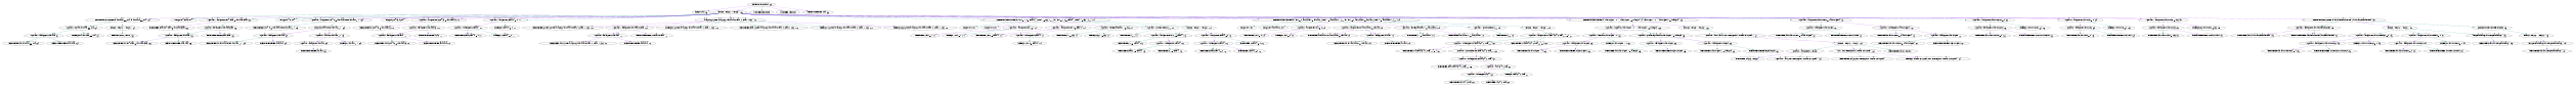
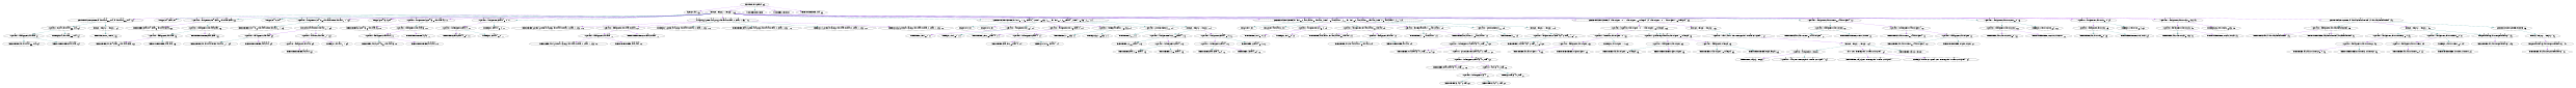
  digraph {
    edge [color=purple]
    n1 [label=<(METHOD,setupBlock)<SUB>763</SUB>>]
    n2 [label=<(PARAM,this)<SUB>763</SUB>>]
    n3 [label=<(BLOCK,&lt;empty&gt;,&lt;empty&gt;)<SUB>763</SUB>>]
    n4 [label=<(MODIFIER,PRIVATE)>]
    n5 [label=<(MODIFIER,VIRTUAL)>]
    n6 [label=<(METHOD_RETURN,void)<SUB>763</SUB>>]
    n7 [label=<(CONTROL_STRUCTURE,if (this.data == null),if (this.data == null))<SUB>764</SUB>>]
    n8 [label=<(LOCAL,int[] cftab: int[])>]
    n9 [label=<(&lt;operator&gt;.assignment,int[] cftab = this.data.cftab)<SUB>768</SUB>>]
    n10 [label=<(LOCAL,int[] tt: int[])>]
    n11 [label=<(&lt;operator&gt;.assignment,int[] tt = this.data.initTT(this.last + 1))<SUB>769</SUB>>]
    n12 [label=<(LOCAL,byte[] ll8: byte[])>]
    n13 [label=<(&lt;operator&gt;.assignment,byte[] ll8 = this.data.ll8)<SUB>770</SUB>>]
    n14 [label=<(&lt;operator&gt;.assignment,cftab[0] = 0)<SUB>771</SUB>>]
    n15 [label=<(arraycopy,System.arraycopy(this.data.unzftab, 0, cftab, 1, 256))<SUB>772</SUB>>]
    n16 [label=<(CONTROL_STRUCTURE,for (int i = 1, c = cftab[0]; Some(i &lt;= 256); i++),for (int i = 1, c = cftab[0]; Some(i &lt;= 256); i++))<SUB>774</SUB>>]
    n17 [label=<(CONTROL_STRUCTURE,for (int i = 0, lastShadow = this.last; Some(i &lt;= lastShadow); i++),for (int i = 0, lastShadow = this.last; Some(i &lt;= lastShadow); i++))<SUB>779</SUB>>]
    n18 [label=<(CONTROL_STRUCTURE,if ((this.origPtr &lt; 0) || (this.origPtr &gt;= tt.length)),if ((this.origPtr &lt; 0) || (this.origPtr &gt;= tt.length)))<SUB>783</SUB>>]
    n19 [label=<(&lt;operator&gt;.assignment,this.su_tPos = tt[this.origPtr])<SUB>787</SUB>>]
    n20 [label=<(&lt;operator&gt;.assignment,this.su_count = 0)<SUB>788</SUB>>]
    n21 [label=<(&lt;operator&gt;.assignment,this.su_i2 = 0)<SUB>789</SUB>>]
    n22 [label=<(&lt;operator&gt;.assignment,this.su_ch2 = 256)<SUB>790</SUB>>]
    n23 [label=<(CONTROL_STRUCTURE,if (this.blockRandomised),if (this.blockRandomised))<SUB>792</SUB>>]
    n24 [label=<(&lt;operator&gt;.equals,this.data == null)<SUB>764</SUB>>]
    n25 [label=<(BLOCK,&lt;empty&gt;,&lt;empty&gt;)<SUB>764</SUB>>]
    n26 [label=<(IDENTIFIER,cftab,int[] cftab = this.data.cftab)<SUB>768</SUB>>]
    n27 [label=<(&lt;operator&gt;.fieldAccess,this.data.cftab)<SUB>768</SUB>>]
    n28 [label=<(IDENTIFIER,tt,int[] tt = this.data.initTT(this.last + 1))<SUB>769</SUB>>]
    n29 [label=<(initTT,this.data.initTT(this.last + 1))<SUB>769</SUB>>]
    n30 [label=<(IDENTIFIER,ll8,byte[] ll8 = this.data.ll8)<SUB>770</SUB>>]
    n31 [label=<(&lt;operator&gt;.fieldAccess,this.data.ll8)<SUB>770</SUB>>]
    n32 [label=<(&lt;operator&gt;.indexAccess,cftab[0])<SUB>771</SUB>>]
    n33 [label=<(LITERAL,0,cftab[0] = 0)<SUB>771</SUB>>]
    n34 [label=<(IDENTIFIER,System,System.arraycopy(this.data.unzftab, 0, cftab, 1, 256))<SUB>772</SUB>>]
    n35 [label=<(&lt;operator&gt;.fieldAccess,this.data.unzftab)<SUB>772</SUB>>]
    n36 [label=<(LITERAL,0,System.arraycopy(this.data.unzftab, 0, cftab, 1, 256))<SUB>772</SUB>>]
    n37 [label=<(IDENTIFIER,cftab,System.arraycopy(this.data.unzftab, 0, cftab, 1, 256))<SUB>772</SUB>>]
    n38 [label=<(LITERAL,1,System.arraycopy(this.data.unzftab, 0, cftab, 1, 256))<SUB>772</SUB>>]
    n39 [label=<(LITERAL,256,System.arraycopy(this.data.unzftab, 0, cftab, 1, 256))<SUB>772</SUB>>]
    n40 [label=<(LOCAL,int i: int)>]
    n41 [label=<(LOCAL,int c: int)>]
    n42 [label=<(&lt;operator&gt;.assignment,int i = 1)<SUB>774</SUB>>]
    n43 [label=<(&lt;operator&gt;.assignment,int c = cftab[0])<SUB>774</SUB>>]
    n44 [label=<(&lt;operator&gt;.lessEqualsThan,i &lt;= 256)<SUB>774</SUB>>]
    n45 [label=<(&lt;operator&gt;.postIncrement,i++)<SUB>774</SUB>>]
    n46 [label=<(BLOCK,&lt;empty&gt;,&lt;empty&gt;)<SUB>774</SUB>>]
    n47 [label=<(LOCAL,int i: int)>]
    n48 [label=<(LOCAL,int lastShadow: int)>]
    n49 [label=<(&lt;operator&gt;.assignment,int i = 0)<SUB>779</SUB>>]
    n50 [label=<(&lt;operator&gt;.assignment,int lastShadow = this.last)<SUB>779</SUB>>]
    n51 [label=<(&lt;operator&gt;.lessEqualsThan,i &lt;= lastShadow)<SUB>779</SUB>>]
    n52 [label=<(&lt;operator&gt;.postIncrement,i++)<SUB>779</SUB>>]
    n53 [label=<(BLOCK,&lt;empty&gt;,&lt;empty&gt;)<SUB>779</SUB>>]
    n54 [label=<(&lt;operator&gt;.logicalOr,(this.origPtr &lt; 0) || (this.origPtr &gt;= tt.length))<SUB>783</SUB>>]
    n55 [label=<(BLOCK,&lt;empty&gt;,&lt;empty&gt;)<SUB>783</SUB>>]
    n56 [label=<(&lt;operator&gt;.fieldAccess,this.su_tPos)<SUB>787</SUB>>]
    n57 [label=<(&lt;operator&gt;.indexAccess,tt[this.origPtr])<SUB>787</SUB>>]
    n58 [label=<(&lt;operator&gt;.fieldAccess,this.su_count)<SUB>788</SUB>>]
    n59 [label=<(LITERAL,0,this.su_count = 0)<SUB>788</SUB>>]
    n60 [label=<(&lt;operator&gt;.fieldAccess,this.su_i2)<SUB>789</SUB>>]
    n61 [label=<(LITERAL,0,this.su_i2 = 0)<SUB>789</SUB>>]
    n62 [label=<(&lt;operator&gt;.fieldAccess,this.su_ch2)<SUB>790</SUB>>]
    n63 [label=<(LITERAL,256,this.su_ch2 = 256)<SUB>790</SUB>>]
    n64 [label=<(&lt;operator&gt;.fieldAccess,this.blockRandomised)<SUB>792</SUB>>]
    n65 [label=<(BLOCK,&lt;empty&gt;,&lt;empty&gt;)<SUB>792</SUB>>]
    n66 [label=<(CONTROL_STRUCTURE,else,else)<SUB>796</SUB>>]
    n67 [label=<(&lt;operator&gt;.fieldAccess,this.data)<SUB>764</SUB>>]
    n68 [label=<(LITERAL,null,this.data == null)<SUB>764</SUB>>]
    n69 [label=<(RETURN,return;,return;)<SUB>765</SUB>>]
    n70 [label=<(IDENTIFIER,this,this.data == null)<SUB>764</SUB>>]
    n71 [label=<(FIELD_IDENTIFIER,data,data)<SUB>764</SUB>>]
    n72 [label=<(&lt;operator&gt;.fieldAccess,this.data)<SUB>768</SUB>>]
    n73 [label=<(FIELD_IDENTIFIER,cftab,cftab)<SUB>768</SUB>>]
    n74 [label=<(IDENTIFIER,this,int[] cftab = this.data.cftab)<SUB>768</SUB>>]
    n75 [label=<(FIELD_IDENTIFIER,data,data)<SUB>768</SUB>>]
    n76 [label=<(&lt;operator&gt;.fieldAccess,this.data)<SUB>769</SUB>>]
    n77 [label=<(&lt;operator&gt;.addition,this.last + 1)<SUB>769</SUB>>]
    n78 [label=<(IDENTIFIER,this,this.data.initTT(this.last + 1))<SUB>769</SUB>>]
    n79 [label=<(FIELD_IDENTIFIER,data,data)<SUB>769</SUB>>]
    n80 [label=<(&lt;operator&gt;.fieldAccess,this.last)<SUB>769</SUB>>]
    n81 [label=<(LITERAL,1,this.last + 1)<SUB>769</SUB>>]
    n82 [label=<(FIELD_IDENTIFIER,last,last)<SUB>769</SUB>>]
    n83 [label=<(&lt;operator&gt;.fieldAccess,this.data)<SUB>770</SUB>>]
    n84 [label=<(FIELD_IDENTIFIER,ll8,ll8)<SUB>770</SUB>>]
    n85 [label=<(IDENTIFIER,this,byte[] ll8 = this.data.ll8)<SUB>770</SUB>>]
    n86 [label=<(FIELD_IDENTIFIER,data,data)<SUB>770</SUB>>]
    n87 [label=<(IDENTIFIER,cftab,cftab[0] = 0)<SUB>771</SUB>>]
    n88 [label=<(LITERAL,0,cftab[0] = 0)<SUB>771</SUB>>]
    n89 [label=<(&lt;operator&gt;.fieldAccess,this.data)<SUB>772</SUB>>]
    n90 [label=<(FIELD_IDENTIFIER,unzftab,unzftab)<SUB>772</SUB>>]
    n91 [label=<(IDENTIFIER,this,System.arraycopy(this.data.unzftab, 0, cftab, 1, 256))<SUB>772</SUB>>]
    n92 [label=<(FIELD_IDENTIFIER,data,data)<SUB>772</SUB>>]
    n93 [label=<(IDENTIFIER,i,int i = 1)<SUB>774</SUB>>]
    n94 [label=<(LITERAL,1,int i = 1)<SUB>774</SUB>>]
    n95 [label=<(IDENTIFIER,c,int c = cftab[0])<SUB>774</SUB>>]
    n96 [label=<(&lt;operator&gt;.indexAccess,cftab[0])<SUB>774</SUB>>]
    n97 [label=<(IDENTIFIER,i,i &lt;= 256)<SUB>774</SUB>>]
    n98 [label=<(LITERAL,256,i &lt;= 256)<SUB>774</SUB>>]
    n99 [label=<(IDENTIFIER,i,i++)<SUB>774</SUB>>]
    n100 [label=<(&lt;operator&gt;.assignmentPlus,c += cftab[i])<SUB>775</SUB>>]
    n101 [label=<(&lt;operator&gt;.assignment,cftab[i] = c)<SUB>776</SUB>>]
+   n102 [label=<(IDENTIFIER,cftab,int c = cftab[0])<SUB>774</SUB>>]
    n103 [label=<(LITERAL,0,int c = cftab[0])<SUB>774</SUB>>]
    n104 [label=<(IDENTIFIER,c,c += cftab[i])<SUB>775</SUB>>]
    n105 [label=<(&lt;operator&gt;.indexAccess,cftab[i])<SUB>775</SUB>>]
    n106 [label=<(&lt;operator&gt;.indexAccess,cftab[i])<SUB>776</SUB>>]
    n107 [label=<(IDENTIFIER,c,cftab[i] = c)<SUB>776</SUB>>]
    n108 [label=<(IDENTIFIER,cftab,c += cftab[i])<SUB>775</SUB>>]
    n109 [label=<(IDENTIFIER,i,c += cftab[i])<SUB>775</SUB>>]
    n110 [label=<(IDENTIFIER,cftab,cftab[i] = c)<SUB>776</SUB>>]
    n111 [label=<(IDENTIFIER,i,cftab[i] = c)<SUB>776</SUB>>]
    n112 [label=<(IDENTIFIER,i,int i = 0)<SUB>779</SUB>>]
    n113 [label=<(LITERAL,0,int i = 0)<SUB>779</SUB>>]
    n114 [label=<(IDENTIFIER,lastShadow,int lastShadow = this.last)<SUB>779</SUB>>]
    n115 [label=<(&lt;operator&gt;.fieldAccess,this.last)<SUB>779</SUB>>]
    n116 [label=<(IDENTIFIER,i,i &lt;= lastShadow)<SUB>779</SUB>>]
    n117 [label=<(IDENTIFIER,lastShadow,i &lt;= lastShadow)<SUB>779</SUB>>]
    n118 [label=<(IDENTIFIER,i,i++)<SUB>779</SUB>>]
    n119 [label=<(&lt;operator&gt;.assignment,tt[cftab[ll8[i] &amp; 0xff]++] = i)<SUB>780</SUB>>]
    n120 [label=<(IDENTIFIER,this,int lastShadow = this.last)<SUB>779</SUB>>]
    n121 [label=<(FIELD_IDENTIFIER,last,last)<SUB>779</SUB>>]
    n122 [label=<(&lt;operator&gt;.indexAccess,tt[cftab[ll8[i] &amp; 0xff]++])<SUB>780</SUB>>]
    n123 [label=<(IDENTIFIER,i,tt[cftab[ll8[i] &amp; 0xff]++] = i)<SUB>780</SUB>>]
    n124 [label=<(IDENTIFIER,tt,tt[cftab[ll8[i] &amp; 0xff]++] = i)<SUB>780</SUB>>]
    n125 [label=<(&lt;operator&gt;.postIncrement,cftab[ll8[i] &amp; 0xff]++)<SUB>780</SUB>>]
    n126 [label=<(&lt;operator&gt;.indexAccess,cftab[ll8[i] &amp; 0xff])<SUB>780</SUB>>]
    n127 [label=<(IDENTIFIER,cftab,cftab[ll8[i] &amp; 0xff]++)<SUB>780</SUB>>]
    n128 [label=<(&lt;operator&gt;.and,ll8[i] &amp; 0xff)<SUB>780</SUB>>]
    n129 [label=<(&lt;operator&gt;.indexAccess,ll8[i])<SUB>780</SUB>>]
    n130 [label=<(LITERAL,0xff,ll8[i] &amp; 0xff)<SUB>780</SUB>>]
    n131 [label=<(IDENTIFIER,ll8,ll8[i] &amp; 0xff)<SUB>780</SUB>>]
    n132 [label=<(IDENTIFIER,i,ll8[i] &amp; 0xff)<SUB>780</SUB>>]
    n133 [label=<(&lt;operator&gt;.lessThan,this.origPtr &lt; 0)<SUB>783</SUB>>]
    n134 [label=<(&lt;operator&gt;.greaterEqualsThan,this.origPtr &gt;= tt.length)<SUB>783</SUB>>]
    n135 [label=<(&lt;operator&gt;.throw,throw new IOException(&quot;stream corrupted&quot;);)<SUB>784</SUB>>]
    n136 [label=<(&lt;operator&gt;.fieldAccess,this.origPtr)<SUB>783</SUB>>]
    n137 [label=<(LITERAL,0,this.origPtr &lt; 0)<SUB>783</SUB>>]
    n138 [label=<(&lt;operator&gt;.fieldAccess,this.origPtr)<SUB>783</SUB>>]
    n139 [label=<(&lt;operator&gt;.fieldAccess,tt.length)<SUB>783</SUB>>]
    n140 [label=<(IDENTIFIER,this,this.origPtr &lt; 0)<SUB>783</SUB>>]
    n141 [label=<(FIELD_IDENTIFIER,origPtr,origPtr)<SUB>783</SUB>>]
    n142 [label=<(IDENTIFIER,this,this.origPtr &gt;= tt.length)<SUB>783</SUB>>]
    n143 [label=<(FIELD_IDENTIFIER,origPtr,origPtr)<SUB>783</SUB>>]
    n144 [label=<(IDENTIFIER,tt,this.origPtr &gt;= tt.length)<SUB>783</SUB>>]
    n145 [label=<(FIELD_IDENTIFIER,length,length)<SUB>783</SUB>>]
    n146 [label=<(BLOCK,&lt;empty&gt;,&lt;empty&gt;)<SUB>784</SUB>>]
    n147 [label=<(&lt;operator&gt;.assignment,&lt;empty&gt;)>]
    n148 [label=<(&lt;init&gt;,new IOException(&quot;stream corrupted&quot;))<SUB>784</SUB>>]
    n149 [label=<(IDENTIFIER,$obj23,&lt;empty&gt;)>]
    n150 [label=<(IDENTIFIER,$obj23,&lt;empty&gt;)>]
    n151 [label=<(&lt;operator&gt;.alloc,new IOException(&quot;stream corrupted&quot;))<SUB>784</SUB>>]
    n152 [label=<(IDENTIFIER,$obj23,new IOException(&quot;stream corrupted&quot;))>]
    n153 [label=<(LITERAL,&quot;stream corrupted&quot;,new IOException(&quot;stream corrupted&quot;))<SUB>784</SUB>>]
    n154 [label=<(IDENTIFIER,this,this.su_tPos = tt[this.origPtr])<SUB>787</SUB>>]
    n155 [label=<(FIELD_IDENTIFIER,su_tPos,su_tPos)<SUB>787</SUB>>]
    n156 [label=<(IDENTIFIER,tt,this.su_tPos = tt[this.origPtr])<SUB>787</SUB>>]
    n157 [label=<(&lt;operator&gt;.fieldAccess,this.origPtr)<SUB>787</SUB>>]
    n158 [label=<(IDENTIFIER,this,this.su_tPos = tt[this.origPtr])<SUB>787</SUB>>]
    n159 [label=<(FIELD_IDENTIFIER,origPtr,origPtr)<SUB>787</SUB>>]
    n160 [label=<(IDENTIFIER,this,this.su_count = 0)<SUB>788</SUB>>]
    n161 [label=<(FIELD_IDENTIFIER,su_count,su_count)<SUB>788</SUB>>]
    n162 [label=<(IDENTIFIER,this,this.su_i2 = 0)<SUB>789</SUB>>]
    n163 [label=<(FIELD_IDENTIFIER,su_i2,su_i2)<SUB>789</SUB>>]
    n164 [label=<(IDENTIFIER,this,this.su_ch2 = 256)<SUB>790</SUB>>]
    n165 [label=<(FIELD_IDENTIFIER,su_ch2,su_ch2)<SUB>790</SUB>>]
    n166 [label=<(IDENTIFIER,this,if (this.blockRandomised))<SUB>792</SUB>>]
    n167 [label=<(FIELD_IDENTIFIER,blockRandomised,blockRandomised)<SUB>792</SUB>>]
    n168 [label=<(&lt;operator&gt;.assignment,this.su_rNToGo = 0)<SUB>793</SUB>>]
    n169 [label=<(&lt;operator&gt;.assignment,this.su_rTPos = 0)<SUB>794</SUB>>]
    n170 [label=<(setupRandPartA,this.setupRandPartA())<SUB>795</SUB>>]
    n171 [label=<(BLOCK,&lt;empty&gt;,&lt;empty&gt;)<SUB>796</SUB>>]
    n172 [label=<(&lt;operator&gt;.fieldAccess,this.su_rNToGo)<SUB>793</SUB>>]
-   n173 [label=<(LITERAL,0,this.su_rNToGo = 0)<SUB>793</SUB>>]
    n174 [label=<(&lt;operator&gt;.fieldAccess,this.su_rTPos)<SUB>794</SUB>>]
    n175 [label=<(LITERAL,0,this.su_rTPos = 0)<SUB>794</SUB>>]
    n176 [label=<(IDENTIFIER,this,this.setupRandPartA())<SUB>795</SUB>>]
    n177 [label=<(IDENTIFIER,this,this.su_rNToGo = 0)<SUB>793</SUB>>]
    n178 [label=<(FIELD_IDENTIFIER,su_rNToGo,su_rNToGo)<SUB>793</SUB>>]
    n179 [label=<(IDENTIFIER,this,this.su_rTPos = 0)<SUB>794</SUB>>]
    n180 [label=<(FIELD_IDENTIFIER,su_rTPos,su_rTPos)<SUB>794</SUB>>]
    n181 [label=<(setupNoRandPartA,this.setupNoRandPartA())<SUB>797</SUB>>]
    n182 [label=<(IDENTIFIER,this,this.setupNoRandPartA())<SUB>797</SUB>>]
    n1 -> n2
    n1 -> n3
    n1 -> n4 [color=teal]
    n1 -> n5
    n1 -> n6
    n3 -> n7
    n3 -> n8 [color=teal]
    n3 -> n9 [color=teal]
    n3 -> n10 [color=teal]
    n3 -> n11
    n3 -> n12
    n3 -> n13
    n3 -> n14 [color=teal]
    n3 -> n15
    n3 -> n16 [color=teal]
    n3 -> n17
    n3 -> n18
    n3 -> n19 [color=teal]
    n3 -> n20 [color=teal]
    n3 -> n21
    n3 -> n22
    n3 -> n23
    n7 -> n24 [color=teal]
    n7 -> n25 [color=teal]
    n9 -> n26
    n9 -> n27 [color=teal]
    n11 -> n28 [color=teal]
    n11 -> n29 [color=teal]
    n13 -> n30
    n13 -> n31 [color=teal]
    n14 -> n32
    n14 -> n33 [color=teal]
    n15 -> n34
    n15 -> n35
    n15 -> n36 [color=teal]
    n15 -> n37 [color=teal]
    n15 -> n38 [color=teal]
    n15 -> n39
    n16 -> n40 [color=teal]
    n16 -> n41
    n16 -> n42 [color=teal]
    n16 -> n43
    n16 -> n44
    n16 -> n45 [color=teal]
    n16 -> n46 [color=teal]
    n17 -> n47 [color=teal]
    n17 -> n48 [color=teal]
    n17 -> n49
    n17 -> n50 [color=teal]
    n17 -> n51
    n17 -> n52 [color=teal]
    n17 -> n53 [color=teal]
    n18 -> n54
    n18 -> n55
    n19 -> n56 [color=teal]
    n19 -> n57
    n20 -> n58 [color=teal]
    n20 -> n59 [color=teal]
    n21 -> n60
    n21 -> n61 [color=teal]
    n22 -> n62
    n22 -> n63
    n23 -> n64 [color=teal]
    n23 -> n65
    n23 -> n66 [color=teal]
    n24 -> n67 [color=teal]
    n24 -> n68 [color=teal]
    n25 -> n69 [color=teal]
    n27 -> n72 [color=teal]
    n27 -> n73
    n29 -> n76
    n29 -> n77
    n31 -> n83
    n31 -> n84
    n32 -> n87
    n32 -> n88 [color=teal]
    n35 -> n89
    n35 -> n90
    n42 -> n93
    n42 -> n94 [color=teal]
    n43 -> n95
    n43 -> n96
    n44 -> n97 [color=teal]
    n44 -> n98 [color=teal]
    n45 -> n99 [color=teal]
    n46 -> n100 [color=teal]
    n46 -> n101
    n49 -> n112
    n49 -> n113
    n50 -> n114
    n50 -> n115
    n51 -> n116 [color=teal]
    n51 -> n117
    n52 -> n118 [color=teal]
    n53 -> n119 [color=teal]
    n54 -> n133
    n54 -> n134 [color=teal]
    n55 -> n135 [color=teal]
    n56 -> n154 [color=teal]
    n56 -> n155 [color=teal]
    n57 -> n156
    n57 -> n157
    n58 -> n160
    n58 -> n161
    n60 -> n162 [color=teal]
    n60 -> n163 [color=teal]
    n62 -> n164 [color=teal]
    n62 -> n165
    n64 -> n166
    n64 -> n167
    n65 -> n168 [color=teal]
    n65 -> n169 [color=teal]
    n65 -> n170 [color=teal]
    n66 -> n171 [color=teal]
    n67 -> n70 [color=teal]
    n67 -> n71 [color=teal]
    n72 -> n74
    n72 -> n75 [color=teal]
    n76 -> n78 [color=teal]
    n76 -> n79
    n77 -> n80
    n77 -> n81
    n80 -> n82
    n83 -> n85 [color=teal]
    n83 -> n86
    n89 -> n91
    n89 -> n92
+   n96 -> n102
    n96 -> n103 [color=teal]
    n100 -> n104 [color=teal]
    n100 -> n105
    n101 -> n106
    n101 -> n107 [color=teal]
    n105 -> n108 [color=teal]
    n105 -> n109 [color=teal]
    n106 -> n110 [color=teal]
    n106 -> n111
    n115 -> n120 [color=teal]
    n115 -> n121 [color=teal]
    n119 -> n122 [color=teal]
    n119 -> n123 [color=teal]
    n122 -> n124
    n122 -> n125
    n125 -> n126
    n126 -> n127
    n126 -> n128
    n128 -> n129
    n128 -> n130 [color=teal]
    n129 -> n131 [color=teal]
    n129 -> n132 [color=teal]
    n133 -> n136
    n133 -> n137 [color=teal]
    n134 -> n138
    n134 -> n139
    n135 -> n146
    n136 -> n140
    n136 -> n141
    n138 -> n142 [color=teal]
    n138 -> n143
    n139 -> n144 [color=teal]
    n139 -> n145 [color=teal]
    n146 -> n147 [color=teal]
    n146 -> n148
    n146 -> n149 [color=teal]
    n147 -> n150
    n147 -> n151 [color=teal]
    n148 -> n152
    n148 -> n153
    n157 -> n158 [color=teal]
    n157 -> n159 [color=teal]
    n168 -> n172
-   n168 -> n173
    n169 -> n174
    n169 -> n175 [color=teal]
    n170 -> n176
    n171 -> n181
    n172 -> n177
    n172 -> n178 [color=teal]
    n174 -> n179
    n174 -> n180 [color=teal]
    n181 -> n182
  }
